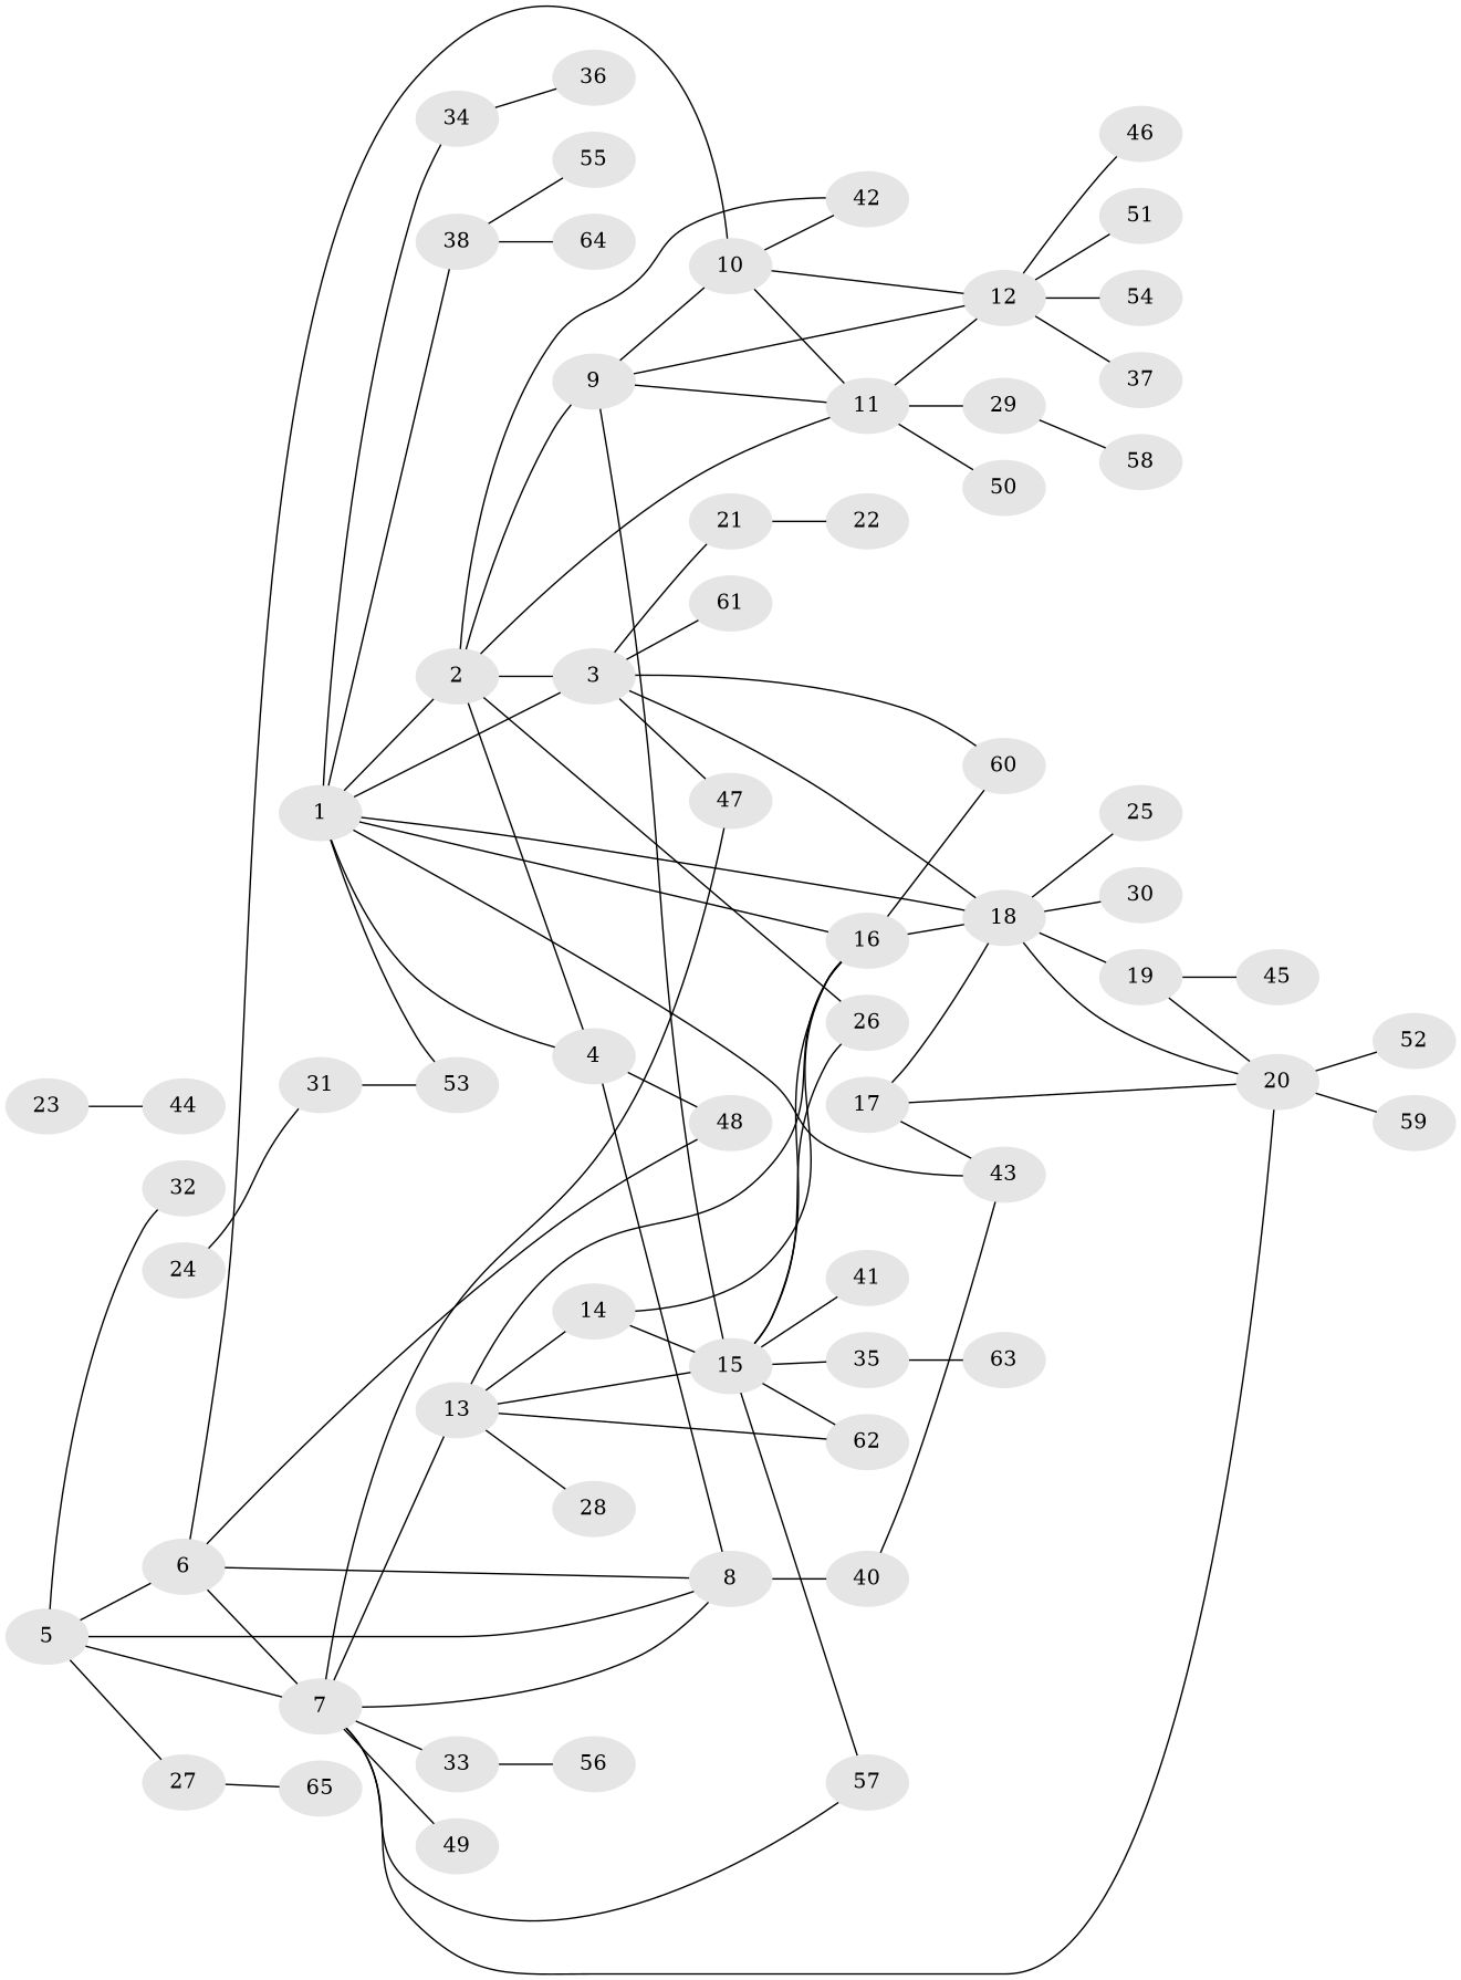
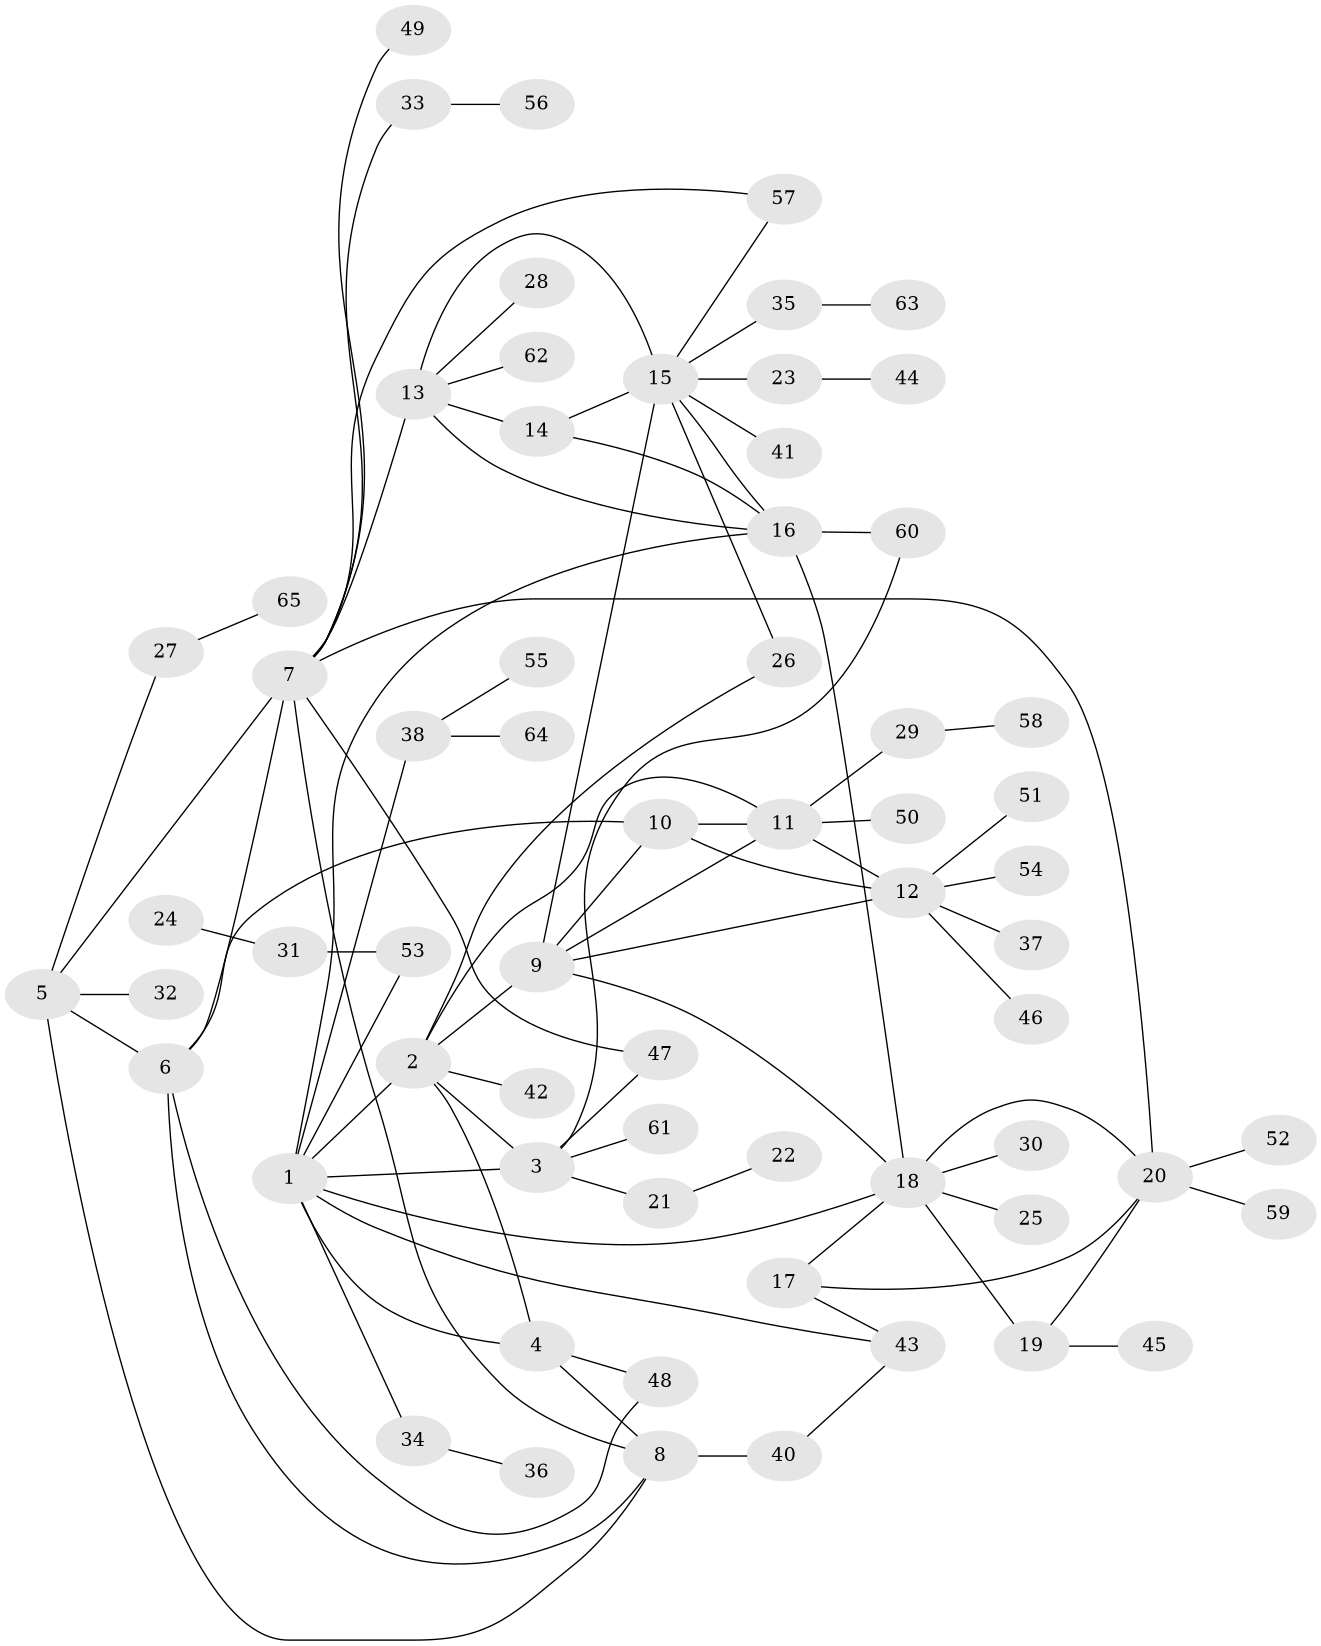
  graph {
    rankdir=LR
    node [color=gray90 style=filled]
    edge [weight=1.0]
    1
    2
    3
    4
    16
    18
    34
    38
    43
    53
    9
    11
    26
    42
    21
    47
    60
    61
    8
    48
    20
    19
    25
    30
    36
    55
    64
    10
    12
    15
    29
    50
    22
    40
    5
    6
    7
    27
    32
    13
    33
    49
    57
    65
    14
    28
    62
    52
    59
    56
    37
    46
    51
    54
    23
    35
    41
    58
    44
    63
    17
    45
    24
    31
    1 -- 2
    1 -- 3
    1 -- 4
    1 -- 16
    1 -- 18
    1 -- 34
    1 -- 38
    1 -- 43
    1 -- 53
    2 -- 3
    2 -- 4
    2 -- 9
    2 -- 11
    2 -- 26
    2 -- 42
    3 -- 21
    3 -- 47
    3 -- 60
    3 -- 61
    4 -- 8
    4 -- 48
    16 -- 18
    16 -- 60
    18 -- 20
    18 -- 19
    18 -- 25
    18 -- 30
    34 -- 36
    38 -- 55
    38 -- 64
-   3 -- 18
+   9 -- 18
    9 -- 11
    9 -- 10
    9 -- 12
    9 -- 15
    11 -- 12
    11 -- 29
    11 -- 50
    21 -- 22
    8 -- 40 [weight=3.0]
    20 -- 52
    20 -- 59
    19 -- 20
    19 -- 45
    10 -- 11
-   10 -- 42
    10 -- 12
    12 -- 37
    12 -- 46
    12 -- 51
    12 -- 54
    15 -- 16
    15 -- 26
    15 -- 57
-   15 -- 62
+   15 -- 23
    15 -- 35
    15 -- 41
    29 -- 58
    40 -- 43
    5 -- 8
    5 -- 6
    5 -- 7
    5 -- 27
    5 -- 32
    6 -- 8
    6 -- 48
    6 -- 10
    6 -- 7
    7 -- 47
    7 -- 8
    7 -- 20
    7 -- 13
    7 -- 33
    7 -- 49
    7 -- 57
    27 -- 65
    13 -- 16
    13 -- 15
    13 -- 14
    13 -- 28
    13 -- 62
    33 -- 56
    14 -- 16
    14 -- 15
    23 -- 44
    35 -- 63
    17 -- 18
    17 -- 43
    17 -- 20
    24 -- 31
    31 -- 53
  }
